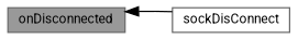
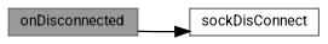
  digraph {
    rankdir=LR
    fontname=Roboto
    node [fontname=Roboto fontsize=10 shape=box style=filled]
    n1 [color=gray40 fillcolor=grey60 fontcolor=black height=0.2 label=onDisconnected width=0.4]
    n2 [color=grey40 fillcolor=white height=0.2 label=sockDisConnect width=0.4]
-   n2 -> n1 [color=black fontname=Roboto fontsize=10 labelfontname=Helvetica labelfontsize=10 style=solid]
+   n1 -> n2 [color=black fontname=Roboto fontsize=10 labelfontname=Helvetica labelfontsize=10 style=solid]
  }
